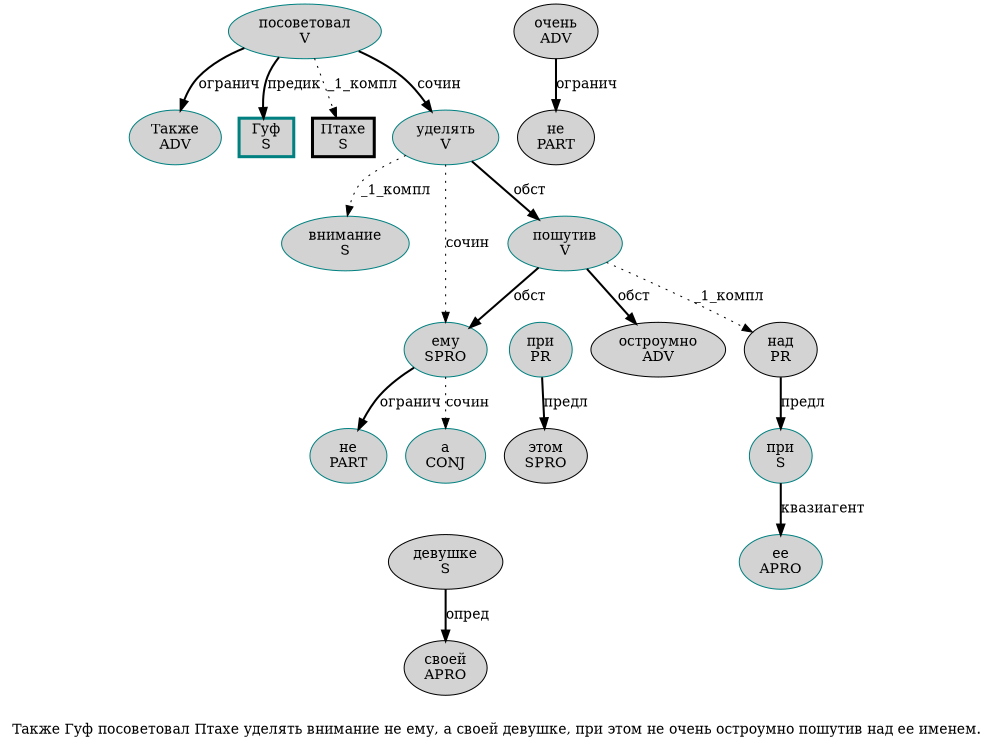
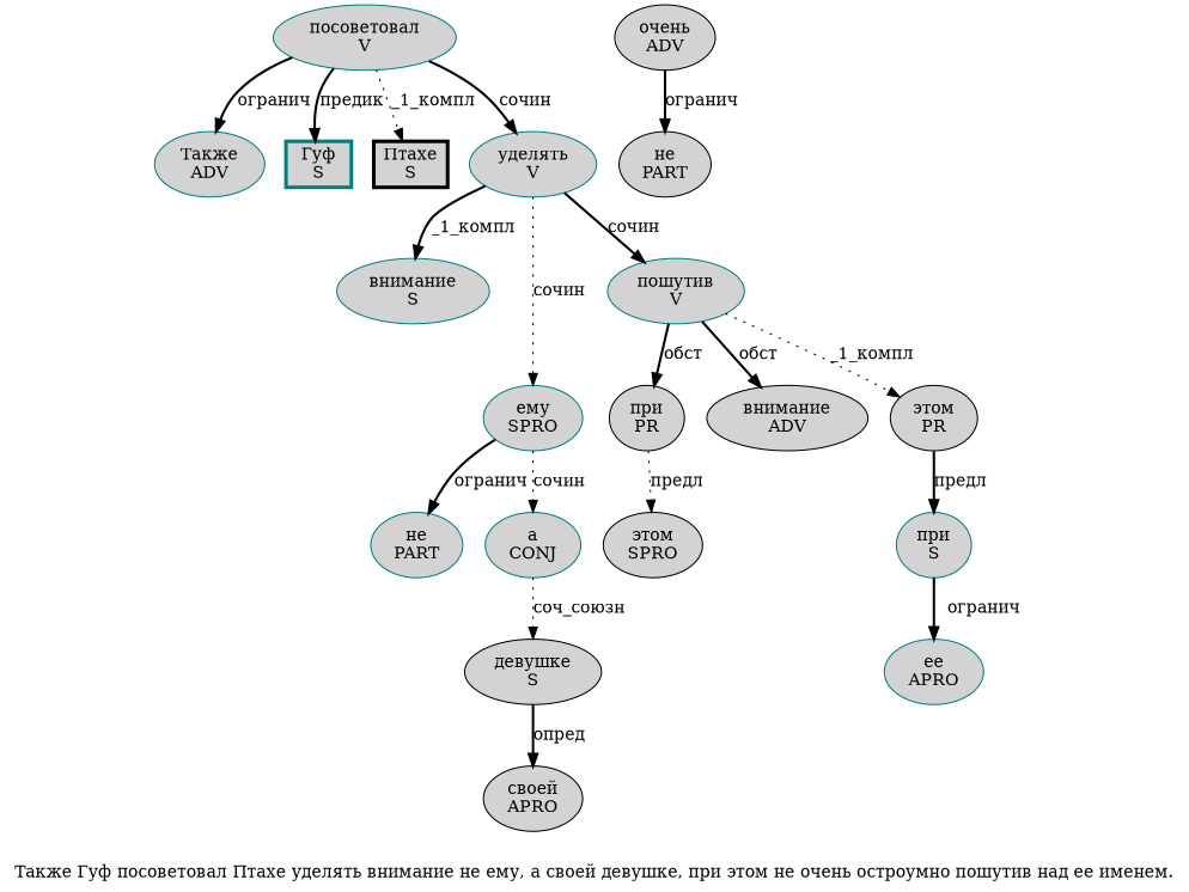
  digraph {
    label="Также Гуф посоветовал Птахе уделять внимание не ему, а своей девушке, при этом не очень остроумно пошутив над ее именем."
    node [color=teal fillcolor=lightgray penwidth=1 shape=ellipse style=filled]
    edge [style=bold]
    n1 [label="Также\nADV"]
    n2 [label="Гуф\nS" penwidth=3 shape=box]
    n3 [label="посоветовал\nV"]
    n4 [color=black label="Птахе\nS" penwidth=3 shape=box]
    n5 [label="уделять\nV"]
    n6 [label="внимание\nS"]
    n7 [label="ему\nSPRO"]
    n8 [label="пошутив\nV"]
    n9 [label="не\nPART"]
    n10 [label="а\nCONJ"]
-   n11 [label="при\nPR"]
-   n12 [color=black label="остроумно\nADV"]
-   n13 [color=black label="над\nPR"]
+   n11 [color=black label="при\nPR"]
+   n12 [color=black label="внимание\nADV"]
+   n13 [color=black label="этом\nPR"]
    n14 [color=black label="девушке\nS"]
    n15 [color=black label="своей\nAPRO"]
    n16 [color=black label="этом\nSPRO"]
    n17 [color=black label="не\nPART"]
    n18 [color=black label="очень\nADV"]
    n19 [label="при\nS"]
    n20 [label="ее\nAPRO"]
    n3 -> n1 [label="огранич"]
    n3 -> n2 [label="предик"]
    n3 -> n4 [label="_1_компл" style=dotted]
    n3 -> n5 [label="сочин"]
-   n5 -> n6 [label="_1_компл" style=dotted]
+   n5 -> n6 [label="_1_компл"]
    n5 -> n7 [label="сочин" style=dotted]
-   n5 -> n8 [label="обст"]
+   n5 -> n8 [label="сочин"]
    n7 -> n9 [label="огранич"]
    n7 -> n10 [label="сочин" style=dotted]
-   n8 -> n7 [label="обст"]
+   n8 -> n11 [label="обст"]
    n8 -> n12 [label="обст"]
    n8 -> n13 [label="_1_компл" style=dotted]
-   n11 -> n16 [label="предл"]
+   n10 -> n14 [label="соч_союзн" style=dotted]
+   n11 -> n16 [label="предл" style=dotted]
    n13 -> n19 [label="предл"]
    n14 -> n15 [label="опред"]
    n18 -> n17 [label="огранич"]
-   n19 -> n20 [label="квазиагент"]
+   n19 -> n20 [label="огранич"]
  }
